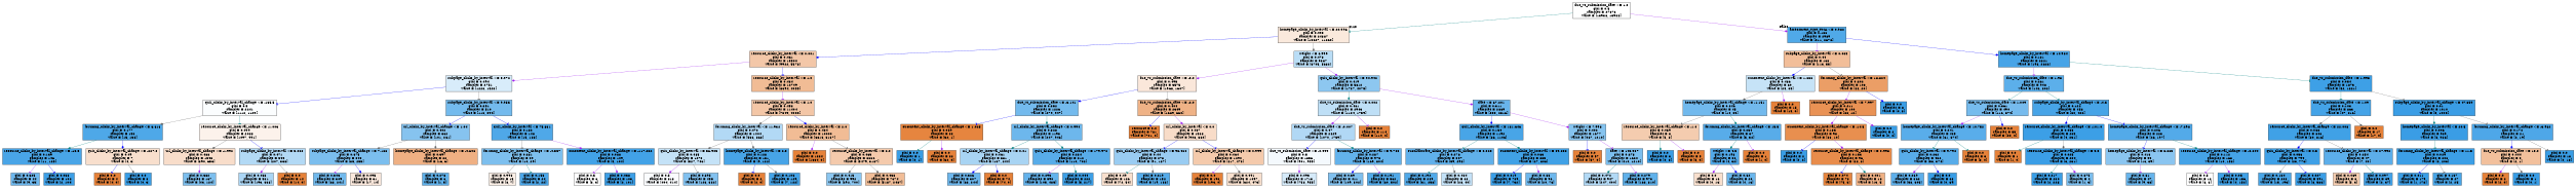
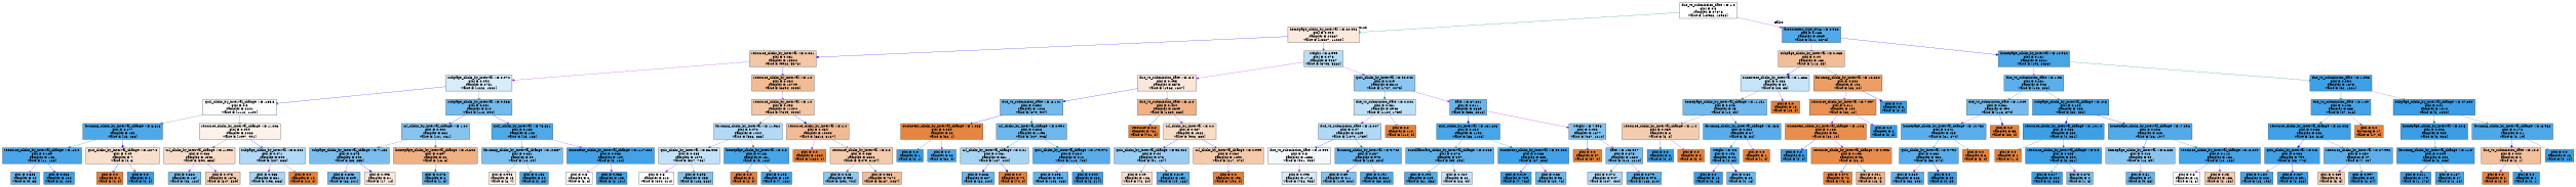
  digraph {
    node [color=black fillcolor="#e58139ff" shape=box style=filled]
    edge [arrowhead=diamond color=purple]
    n1 [fillcolor="#e5813900" label="due_vs_submission_date <= 1.0\ngini = 0.5\nsamples = 27876\nvalue = [13938, 13938]"]
    n2 [fillcolor="#e581392c" label="homepage_clicks_by_interval <= 20.996\ngini = 0.495\nsamples = 24887\nvalue = [13627, 11260]"]
    n3 [fillcolor="#399de5e1" label="assessment_type_TMA <= 0.982\ngini = 0.186\nsamples = 2989\nvalue = [311, 2678]"]
    n4 [fillcolor="#e5813970" label="resource_clicks_by_interval <= 0.001\ngini = 0.461\nsamples = 15500\nvalue = [9922, 5578]"]
    n5 [fillcolor="#399de559" label="weight <= 6.999\ngini = 0.478\nsamples = 9387\nvalue = [3705, 5682]"]
    n6 [fillcolor="#e5813983" label="subpage_clicks_by_interval <= 0.035\ngini = 0.44\nsamples = 168\nvalue = [113, 55]"]
    n7 [fillcolor="#399de5ec" label="homepage_clicks_by_interval <= 14.984\ngini = 0.131\nsamples = 2821\nvalue = [198, 2623]"]
    n8 [fillcolor="#399de531" label="subpage_clicks_by_interval <= 5.972\ngini = 0.494\nsamples = 2751\nvalue = [1228, 1523]"]
    n9 [fillcolor="#e5813988" label="resource_clicks_by_interval <= 1.0\ngini = 0.434\nsamples = 12749\nvalue = [8694, 4055]"]
    n10 [fillcolor="#e581392f" label="due_vs_submission_date <= -3.0\ngini = 0.495\nsamples = 3575\nvalue = [1968, 1607]"]
    n11 [fillcolor="#399de592" label="quiz_clicks_by_interval <= 90.942\ngini = 0.419\nsamples = 5812\nvalue = [1737, 4075]"]
    n12 [fillcolor="#399de504" label="quiz_clicks_by_interval_change <= -135.5\ngini = 0.5\nsamples = 2241\nvalue = [1112, 1129]"]
    n13 [fillcolor="#399de5b4" label="subpage_clicks_by_interval <= 9.955\ngini = 0.351\nsamples = 510\nvalue = [116, 394]"]
    n14 [fillcolor="#e5813972" label="resource_clicks_by_interval <= 1.0\ngini = 0.458\nsamples = 11404\nvalue = [7349, 4055]"]
    n15 [fillcolor="#399de5e3" label="forumng_clicks_by_interval_change <= 6.616\ngini = 0.177\nsamples = 153\nvalue = [15, 138]"]
    n16 [fillcolor="#e5813919" label="resource_clicks_by_interval_change <= -1.003\ngini = 0.499\nsamples = 2088\nvalue = [1097, 991]"]
    n17 [fillcolor="#399de59c" label="url_clicks_by_interval_change <= 1.04\ngini = 0.402\nsamples = 362\nvalue = [101, 261]"]
    n18 [fillcolor="#399de5e2" label="quiz_clicks_by_interval <= 75.831\ngini = 0.182\nsamples = 148\nvalue = [15, 133]"]
    n19 [fillcolor="#399de5ea" label="resource_clicks_by_interval_change <= -13.5\ngini = 0.139\nsamples = 146\nvalue = [11, 135]"]
    n20 [fillcolor="#e5813940" label="quiz_clicks_by_interval_change <= -227.0\ngini = 0.49\nsamples = 7\nvalue = [4, 3]"]
    n21 [fillcolor="#e5813944" label="url_clicks_by_interval_change <= -1.992\ngini = 0.488\nsamples = 1543\nvalue = [890, 653]"]
    n22 [fillcolor="#399de563" label="subpage_clicks_by_interval <= 5.068\ngini = 0.471\nsamples = 545\nvalue = [207, 338]"]
    n23 [fillcolor="#399de5bd" label="gini = 0.325\nsamples = 44\nvalue = [9, 35]"]
    n24 [fillcolor="#399de5fa" label="gini = 0.038\nsamples = 102\nvalue = [2, 100]"]
    n25 [label="gini = 0.0\nsamples = 4\nvalue = [4, 0]"]
    n26 [fillcolor="#399de5ff" label="gini = 0.0\nsamples = 3\nvalue = [0, 3]"]
    n27 [fillcolor="#399de5a7" label="gini = 0.382\nsamples = 167\nvalue = [43, 124]"]
+   n28 [fillcolor="#e5813960" label="gini = 0.473\nsamples = 1376\nvalue = [847, 529]"]
    n29 [fillcolor="#399de56d" label="gini = 0.463\nsamples = 531\nvalue = [193, 338]"]
    n30 [label="gini = 0.0\nsamples = 14\nvalue = [14, 0]"]
    n31 [fillcolor="#399de5aa" label="subpage_clicks_by_interval_change <= 7.188\ngini = 0.375\nsamples = 340\nvalue = [85, 255]"]
    n32 [fillcolor="#e581399f" label="homepage_clicks_by_interval_change <= -4.646\ngini = 0.397\nsamples = 22\nvalue = [16, 6]"]
    n33 [fillcolor="#399de5a7" label="forumng_clicks_by_interval_change <= -4.557\ngini = 0.381\nsamples = 39\nvalue = [10, 29]"]
    n34 [fillcolor="#399de5f3" label="oucontent_clicks_by_interval_change <= -117.232\ngini = 0.088\nsamples = 109\nvalue = [5, 104]"]
    n35 [fillcolor="#399de5b7" label="gini = 0.343\nsamples = 309\nvalue = [68, 241]"]
    n36 [fillcolor="#e581392d" label="gini = 0.495\nsamples = 31\nvalue = [17, 14]"]
    n37 [fillcolor="#399de5cc" label="gini = 0.278\nsamples = 6\nvalue = [1, 5]"]
    n38 [fillcolor="#e5813920" label="gini = 0.998\nsamples = 15\nvalue = [8, 7]"]
    n39 [fillcolor="#399de5e8" label="gini = 0.153\nsamples = 24\nvalue = [2, 22]"]
    n40 [fillcolor="#e5813900" label="gini = 0.5\nsamples = 6\nvalue = [3, 3]"]
    n41 [fillcolor="#399de5fa" label="gini = 0.038\nsamples = 103\nvalue = [2, 101]"]
    n42 [fillcolor="#399de562" label="forumng_clicks_by_interval <= 11.932\ngini = 0.472\nsamples = 1404\nvalue = [536, 868]"]
    n43 [fillcolor="#e5813988" label="resource_clicks_by_interval <= 2.0\ngini = 0.434\nsamples = 10000\nvalue = [6813, 3187]"]
    n44 [fillcolor="#399de54b" label="quiz_clicks_by_interval <= 56.905\ngini = 0.485\nsamples = 1273\nvalue = [527, 746]"]
    n45 [fillcolor="#399de5ec" label="homepage_clicks_by_interval <= 2.5\ngini = 0.128\nsamples = 131\nvalue = [9, 122]"]
    n46 [label="gini = 0.0\nsamples = 1334\nvalue = [1334, 0]"]
    n47 [fillcolor="#e581396b" label="resource_clicks_by_interval <= 2.0\ngini = 0.465\nsamples = 8666\nvalue = [5479, 3187]"]
    n48 [fillcolor="#399de506" label="gini = 0.5\nsamples = 818\nvalue = [404, 414]"]
    n49 [fillcolor="#399de5a1" label="gini = 0.395\nsamples = 455\nvalue = [123, 332]"]
    n50 [label="gini = 0.0\nsamples = 2\nvalue = [2, 0]"]
    n51 [fillcolor="#399de5f0" label="gini = 0.103\nsamples = 129\nvalue = [7, 122]"]
    n52 [fillcolor="#399de595" label="gini = 0.415\nsamples = 992\nvalue = [292, 700]"]
    n53 [fillcolor="#e5813985" label="gini = 0.438\nsamples = 7674\nvalue = [5187, 2487]"]
    n54 [fillcolor="#399de5b4" label="due_vs_submission_date <= -3.141\ngini = 0.352\nsamples = 1226\nvalue = [279, 947]"]
    n55 [fillcolor="#e581399b" label="due_vs_submission_date <= -2.0\ngini = 0.404\nsamples = 2349\nvalue = [1689, 660]"]
    n56 [fillcolor="#399de553" label="due_vs_submission_date <= 0.002\ngini = 0.481\nsamples = 2943\nvalue = [1184, 1759]"]
    n57 [fillcolor="#399de5c2" label="date <= 67.201\ngini = 0.311\nsamples = 2869\nvalue = [553, 2316]"]
    n58 [fillcolor="#e58139f7" label="oucontent_clicks_by_interval_change <= 1.025\ngini = 0.059\nsamples = 33\nvalue = [32, 1]"]
    n59 [fillcolor="#399de5bc" label="url_clicks_by_interval_change <= 0.994\ngini = 0.328\nsamples = 1193\nvalue = [247, 946]"]
    n60 [label="resource = 0.0\nsamples = 781\nvalue = [781, 0]"]
    n61 [fillcolor="#e5813946" label="url_clicks_by_interval <= 0.0\ngini = 0.487\nsamples = 1568\nvalue = [908, 660]"]
    n62 [fillcolor="#399de5ff" label="gini = 0.0\nsamples = 1\nvalue = [0, 1]"]
-   n63 [label="gini = 0.0\nsamples = 32\nvalue = [32, 0]"]
+   n63 [fillcolor="#399de5e1" label="gini = 0.0\nsamples = 32\nvalue = [32, 0]"]
    n64 [fillcolor="#399de570" label="url_clicks_by_interval_change <= 0.01\ngini = 0.461\nsamples = 381\nvalue = [137, 244]"]
    n65 [fillcolor="#399de5d7" label="quiz_clicks_by_interval_change <= 179.972\ngini = 0.234\nsamples = 812\nvalue = [110, 702]"]
    n66 [fillcolor="#399de5bd" label="gini = 0.326\nsamples = 307\nvalue = [63, 244]"]
    n67 [label="gini = 0.0\nsamples = 74\nvalue = [74, 0]"]
    n68 [fillcolor="#399de5c8" label="gini = 0.293\nsamples = 590\nvalue = [105, 485]"]
    n69 [fillcolor="#399de5f9" label="gini = 0.044\nsamples = 222\nvalue = [5, 217]"]
    n70 [fillcolor="#399de583" label="quiz_clicks_by_interval_change <= 93.468\ngini = 0.44\nsamples = 278\nvalue = [91, 187]"]
    n71 [fillcolor="#e581396b" label="url_clicks_by_interval_change <= 0.999\ngini = 0.464\nsamples = 1290\nvalue = [817, 473]"]
    n72 [fillcolor="#e5813940" label="gini = 0.49\nsamples = 126\nvalue = [72, 54]"]
    n73 [fillcolor="#399de5db" label="gini = 0.219\nsamples = 152\nvalue = [19, 133]"]
    n74 [label="gini = 0.0\nsamples = 193\nvalue = [193, 0]"]
-   n75 [fillcolor="#e581393e" label="gini = 0.491\nsamples = 1097\nvalue = [624, 473]"]
    n76 [fillcolor="#399de564" label="due_vs_submission_date <= -0.007\ngini = 0.47\nsamples = 2829\nvalue = [1070, 1759]"]
    n77 [label="gini = 0.0\nsamples = 114\nvalue = [114, 0]"]
    n78 [fillcolor="#399de5eb" label="quiz_clicks_by_interval <= 131.646\ngini = 0.134\nsamples = 1192\nvalue = [86, 1106]"]
    n79 [fillcolor="#399de59d" label="weight <= 7.998\ngini = 0.402\nsamples = 1677\nvalue = [467, 1210]"]
    n80 [fillcolor="#399de50e" label="due_vs_submission_date <= -0.999\ngini = 0.5\nsamples = 1856\nvalue = [901, 955]"]
    n81 [fillcolor="#399de5c9" label="forumng_clicks_by_interval <= 9.783\ngini = 0.287\nsamples = 973\nvalue = [169, 804]"]
    n82 [fillcolor="#399de535" label="gini = 0.493\nsamples = 1713\nvalue = [758, 955]"]
    n83 [fillcolor="#399de5a3" label="gini = 0.39\nsamples = 411\nvalue = [109, 302]"]
    n84 [fillcolor="#399de5e1" label="gini = 0.191\nsamples = 562\nvalue = [60, 502]"]
    n85 [fillcolor="#399de5cd" label="oucollaborate_clicks_by_interval_change <= 0.025\ngini = 0.276\nsamples = 357\nvalue = [59, 298]"]
    n86 [fillcolor="#399de5f6" label="oucontent_clicks_by_interval <= 89.838\ngini = 0.063\nsamples = 835\nvalue = [27, 808]"]
    n87 [label="gini = 0.0\nsamples = 57\nvalue = [57, 0]"]
    n88 [fillcolor="#399de5a9" label="date <= 143.987\ngini = 0.378\nsamples = 1620\nvalue = [410, 1210]"]
    n89 [fillcolor="#399de5e0" label="gini = 0.192\nsamples = 289\nvalue = [31, 258]"]
    n90 [fillcolor="#399de54d" label="gini = 0.484\nsamples = 68\nvalue = [28, 40]"]
    n91 [fillcolor="#399de5fd" label="gini = 0.019\nsamples = 739\nvalue = [7, 732]"]
    n92 [fillcolor="#399de5bc" label="gini = 0.33\nsamples = 96\nvalue = [20, 76]"]
    n93 [fillcolor="#399de562" label="gini = 0.472\nsamples = 947\nvalue = [247, 400]"]
    n94 [fillcolor="#399de5cc" label="gini = 0.279\nsamples = 973\nvalue = [163, 810]"]
    n95 [fillcolor="#399de549" label="oucontent_clicks_by_interval <= 1.636\ngini = 0.486\nsamples = 60\nvalue = [25, 35]"]
    n96 [fillcolor="#e58139c5" label="forumng_clicks_by_interval <= 18.824\ngini = 0.302\nsamples = 108\nvalue = [88, 20]"]
    n97 [fillcolor="#399de5d1" label="due_vs_submission_date <= 1.98\ngini = 0.261\nsamples = 948\nvalue = [146, 802]"]
    n98 [fillcolor="#399de5f8" label="due_vs_submission_date <= 1.993\ngini = 0.054\nsamples = 1873\nvalue = [52, 1821]"]
    n99 [fillcolor="#399de5b6" label="homepage_clicks_by_interval_change <= -1.151\ngini = 0.346\nsamples = 45\nvalue = [10, 35]"]
    n100 [label="gini = 0.0\nsamples = 15\nvalue = [15, 0]"]
    n101 [fillcolor="#e58139dc" label="resource_clicks_by_interval <= 7.997\ngini = 0.211\nsamples = 100\nvalue = [88, 12]"]
    n102 [fillcolor="#399de5ff" label="gini = 0.0\nsamples = 8\nvalue = [0, 8]"]
    n103 [fillcolor="#e5813966" label="resource_clicks_by_interval_change <= -1.0\ngini = 0.469\nsamples = 8\nvalue = [5, 3]"]
    n104 [fillcolor="#399de5d7" label="forumng_clicks_by_interval_change <= 15.5\ngini = 0.234\nsamples = 37\nvalue = [5, 32]"]
    n105 [fillcolor="#399de5ff" label="gini = 0.0\nsamples = 3\nvalue = [0, 3]"]
    n106 [label="gini = 0.0\nsamples = 5\nvalue = [5, 0]"]
    n107 [fillcolor="#399de5df" label="weight <= 4.5\ngini = 0.198\nsamples = 36\nvalue = [4, 32]"]
    n108 [label="gini = 0.0\nsamples = 1\nvalue = [1, 0]"]
-   n109 [fillcolor="#e5813940" label="gini = 0.0\nsamples = 16\nvalue = [0, 16]"]
+   n109 [fillcolor="#399de5ff" label="gini = 0.0\nsamples = 16\nvalue = [0, 16]"]
    n110 [fillcolor="#399de5bf" label="gini = 0.32\nsamples = 20\nvalue = [4, 16]"]
    n111 [fillcolor="#e58139e2" label="oucontent_clicks_by_interval_change <= -14.5\ngini = 0.183\nsamples = 98\nvalue = [88, 10]"]
    n112 [fillcolor="#399de5ff" label="gini = 0.0\nsamples = 2\nvalue = [0, 2]"]
    n113 [fillcolor="#399de5ff" label="gini = 0.0\nsamples = 2\nvalue = [0, 2]"]
    n114 [fillcolor="#e58139e8" label="resource_clicks_by_interval_change <= 0.998\ngini = 0.153\nsamples = 96\nvalue = [88, 8]"]
    n115 [fillcolor="#e58139f5" label="gini = 0.074\nsamples = 78\nvalue = [75, 3]"]
    n116 [fillcolor="#e581399d" label="gini = 0.401\nsamples = 18\nvalue = [13, 5]"]
    n117 [fillcolor="#399de5b0" label="due_vs_submission_date <= 1.009\ngini = 0.361\nsamples = 490\nvalue = [116, 374]"]
    n118 [fillcolor="#399de5ed" label="subpage_clicks_by_interval_change <= -4.5\ngini = 0.122\nsamples = 458\nvalue = [30, 428]"]
    n119 [fillcolor="#399de5f0" label="due_vs_submission_date <= 1.09\ngini = 0.103\nsamples = 863\nvalue = [47, 816]"]
    n120 [fillcolor="#399de5fe" label="subpage_clicks_by_interval_change <= 47.359\ngini = 0.01\nsamples = 1010\nvalue = [5, 1005]"]
    n121 [fillcolor="#399de5d5" label="homepage_clicks_by_interval_change <= 10.752\ngini = 0.241\nsamples = 435\nvalue = [61, 374]"]
    n122 [label="gini = 0.0\nsamples = 55\nvalue = [55, 0]"]
    n123 [fillcolor="#399de5fb" label="resource_clicks_by_interval_change <= -101.0\ngini = 0.033\nsamples = 235\nvalue = [4, 231]"]
    n124 [fillcolor="#399de5dd" label="homepage_clicks_by_interval_change <= -7.298\ngini = 0.206\nsamples = 223\nvalue = [26, 197]"]
    n125 [fillcolor="#399de5d7" label="quiz_clicks_by_interval <= 9.792\ngini = 0.232\nsamples = 432\nvalue = [58, 374]"]
    n126 [label="gini = 0.0\nsamples = 3\nvalue = [3, 0]"]
    n127 [fillcolor="#399de5cf" label="gini = 0.269\nsamples = 363\nvalue = [58, 305]"]
-   n128 [fillcolor="#399de5ff" label="gini = 0.0\nsamples = 68\nvalue = [0, 69]"]
+   n128 [fillcolor="#399de5ff" label="gini = 0.0\nsamples = 69\nvalue = [0, 69]"]
    n129 [label="gini = 0.0\nsamples = 1\nvalue = [1, 0]"]
    n130 [fillcolor="#399de5fc" label="resource_clicks_by_interval_change <= 5.5\ngini = 0.025\nsamples = 234\nvalue = [3, 231]"]
    n131 [fillcolor="#399de596" label="homepage_clicks_by_interval <= 3.865\ngini = 0.413\nsamples = 55\nvalue = [16, 39]"]
    n132 [fillcolor="#399de5ef" label="resource_clicks_by_interval_change <= -3.644\ngini = 0.112\nsamples = 168\nvalue = [10, 158]"]
    n133 [fillcolor="#399de5fd" label="gini = 0.217\nsamples = 230\nvalue = [2, 228]"]
    n134 [fillcolor="#399de5aa" label="gini = 0.375\nsamples = 4\nvalue = [1, 3]"]
    n135 [fillcolor="#399de5c3" label="gini = 0.31\nsamples = 47\nvalue = [9, 38]"]
    n136 [fillcolor="#e5813900" label="gini = 0.5\nsamples = 12\nvalue = [6, 6]"]
-   n137 [fillcolor="#399de5f8" label="gini = 0.05\nsamples = 156\nvalue = [4, 152]"]
+   n137 [fillcolor="#e5813966" label="gini = 0.05\nsamples = 156\nvalue = [4, 152]"]
    n138 [fillcolor="#399de5f6" label="resource_clicks_by_interval_change <= 22.008\ngini = 0.068\nsamples = 846\nvalue = [30, 816]"]
-   n139 [label="gini = 0.0\nsamples = 17\nvalue = [17, 0]"]
+   n139 [label="gini = 0.0\nforumng = 17\nvalue = [17, 0]"]
    n140 [fillcolor="#399de5fe" label="homepage_clicks_by_interval <= 20.5\ngini = 0.006\nsamples = 989\nvalue = [3, 986]"]
    n141 [fillcolor="#399de5e4" label="forumng_clicks_by_interval_change <= -3.982\ngini = 0.172\nsamples = 21\nvalue = [2, 19]"]
    n142 [fillcolor="#399de5f7" label="quiz_clicks_by_interval <= 0.5\ngini = 0.056\nsamples = 799\nvalue = [23, 776]"]
    n143 [fillcolor="#399de5d2" label="resource_clicks_by_interval <= 27.992\ngini = 0.254\nsamples = 47\nvalue = [7, 40]"]
    n144 [fillcolor="#399de5eb" label="gini = 0.134\nsamples = 208\nvalue = [15, 193]"]
    n145 [fillcolor="#399de5fc" label="gini = 0.027\nsamples = 591\nvalue = [8, 583]"]
    n146 [fillcolor="#e5813966" label="gini = 0.469\nsamples = 8\nvalue = [5, 3]"]
    n147 [fillcolor="#399de5f1" label="gini = 0.097\nsamples = 39\nvalue = [2, 37]"]
    n148 [fillcolor="#399de5fb" label="forumng_clicks_by_interval_change <= 11.5\ngini = 0.029\nsamples = 206\nvalue = [3, 203]"]
    n149 [fillcolor="#e581397f" label="due_vs_submission_date <= 13.0\ngini = 0.444\nsamples = 3\nvalue = [2, 1]"]
    n150 [fillcolor="#399de5ff" label="gini = 0.0\nsamples = 18\nvalue = [0, 18]"]
    n151 [fillcolor="#399de5fe" label="gini = 0.011\nsamples = 179\nvalue = [1, 178]"]
    n152 [fillcolor="#399de5eb" label="gini = 0.137\nsamples = 27\nvalue = [2, 25]"]
    n153 [label="gini = 0.0\nsamples = 2\nvalue = [2, 0]"]
    n154 [fillcolor="#399de5ff" label="gini = 0.0\nsamples = 1\nvalue = [0, 1]"]
    n1 -> n2 [arrowhead=tee color=teal headlabel=True labelangle=45 labeldistance=2.5]
    n1 -> n3 [headlabel=False labelangle=-45 labeldistance=2.5]
    n2 -> n4 [color=blue]
    n2 -> n5 [color=gray40]
    n3 -> n6 [arrowhead=tee]
    n3 -> n7 [color=blue]
    n4 -> n8
    n4 -> n9 [arrowhead=tee color=blue]
    n5 -> n10
    n5 -> n11
    n6 -> n95 [color=blue]
    n6 -> n96 [arrowhead=tee color=gray40]
    n7 -> n97 [arrowhead=tee]
    n7 -> n98 [arrowhead=tee color=teal]
    n8 -> n12 [arrowhead=tee color=blue]
    n8 -> n13 [arrowhead=tee color=gray40]
    n9 -> n14 [arrowhead=tee]
    n10 -> n54 [color=blue]
    n10 -> n55 [arrowhead=tee color=gray40]
    n11 -> n56 [color=teal]
    n11 -> n57
    n12 -> n15 [color=gray40]
    n12 -> n16 [arrowhead=tee color=teal]
    n13 -> n17 [arrowhead=tee color=blue]
    n13 -> n18 [arrowhead=tee color=blue]
    n14 -> n42 [color=gray40]
    n14 -> n43 [color=blue]
    n15 -> n19 [color=teal]
    n15 -> n20 [color=blue]
    n16 -> n21 [color=gray40]
    n16 -> n22 [arrowhead=tee color=blue]
    n17 -> n31 [color=gray40]
    n17 -> n32 [color=gray40]
    n18 -> n33 [arrowhead=tee color=gray40]
    n18 -> n34
    n19 -> n23 [arrowhead=tee]
    n19 -> n24 [arrowhead=tee color=blue]
    n20 -> n25 [arrowhead=tee color=blue]
    n20 -> n26 [color=gray40]
    n21 -> n27
+   n21 -> n28
    n22 -> n29
    n22 -> n30 [arrowhead=tee color=gray40]
    n31 -> n35 [arrowhead=tee]
    n31 -> n36 [color=blue]
    n32 -> n37 [color=gray40]
    n33 -> n38 [arrowhead=tee color=gray40]
    n33 -> n39 [arrowhead=tee color=teal]
    n34 -> n40 [arrowhead=tee]
    n34 -> n41
    n42 -> n44 [color=gray40]
    n42 -> n45 [color=gray40]
    n43 -> n46
    n43 -> n47 [arrowhead=tee color=gray40]
    n44 -> n48
    n44 -> n49 [arrowhead=tee color=gray40]
    n45 -> n50 [arrowhead=tee color=blue]
    n45 -> n51 [color=gray40]
    n47 -> n52 [color=gray40]
    n47 -> n53 [color=gray40]
    n54 -> n58 [arrowhead=tee color=blue]
    n54 -> n59 [color=teal]
    n55 -> n60 [arrowhead=tee color=blue]
    n55 -> n61
    n56 -> n76
    n56 -> n77 [arrowhead=tee]
    n57 -> n78 [color=blue]
    n57 -> n79
    n58 -> n62 [arrowhead=tee color=teal]
    n58 -> n63
    n59 -> n64 [color=teal]
    n59 -> n65 [color=teal]
    n61 -> n70 [arrowhead=tee color=blue]
    n61 -> n71 [arrowhead=tee color=blue]
    n64 -> n66 [color=blue]
    n64 -> n67 [color=blue]
    n65 -> n68 [arrowhead=tee]
    n65 -> n69 [color=teal]
    n70 -> n72 [arrowhead=tee color=teal]
    n70 -> n73 [color=gray40]
    n71 -> n74 [arrowhead=tee]
-   n71 -> n75 [color=gray40]
    n76 -> n80 [arrowhead=tee color=blue]
    n76 -> n81 [color=teal]
    n78 -> n85 [arrowhead=tee color=teal]
    n78 -> n86 [color=teal]
    n79 -> n87 [arrowhead=tee color=blue]
    n79 -> n88 [arrowhead=tee]
    n80 -> n82
    n81 -> n83 [color=blue]
    n81 -> n84 [arrowhead=tee]
    n85 -> n89 [arrowhead=tee color=teal]
    n85 -> n90 [color=gray40]
    n86 -> n91 [arrowhead=tee color=blue]
    n86 -> n92
    n88 -> n93 [color=teal]
    n88 -> n94 [arrowhead=tee]
    n95 -> n99 [color=gray40]
    n95 -> n100
    n96 -> n101 [arrowhead=tee]
    n96 -> n102 [color=blue]
    n97 -> n117 [arrowhead=tee color=teal]
    n97 -> n118 [arrowhead=tee color=teal]
    n98 -> n119 [arrowhead=tee color=teal]
    n98 -> n120 [arrowhead=tee color=gray40]
    n99 -> n103 [arrowhead=tee color=gray40]
    n99 -> n104 [color=teal]
    n101 -> n111
    n101 -> n112
    n103 -> n105 [color=teal]
    n103 -> n106 [arrowhead=tee]
    n104 -> n107 [color=teal]
    n104 -> n108 [arrowhead=tee]
    n107 -> n109
    n107 -> n110 [color=blue]
    n111 -> n113 [arrowhead=tee color=blue]
    n111 -> n114
    n114 -> n115 [arrowhead=tee color=blue]
    n114 -> n116 [color=teal]
    n117 -> n121
    n117 -> n122 [color=blue]
    n118 -> n123 [color=blue]
    n118 -> n124 [arrowhead=tee color=blue]
    n119 -> n138 [color=gray40]
    n119 -> n139 [color=gray40]
    n120 -> n140 [color=teal]
    n120 -> n141 [arrowhead=tee color=gray40]
    n121 -> n125 [arrowhead=tee color=teal]
    n121 -> n126 [arrowhead=tee color=teal]
    n123 -> n129 [arrowhead=tee color=teal]
    n123 -> n130 [color=gray40]
    n124 -> n131 [arrowhead=tee color=blue]
    n124 -> n132 [color=teal]
    n125 -> n127
    n125 -> n128 [color=blue]
    n130 -> n133 [arrowhead=tee color=teal]
    n130 -> n134
    n131 -> n135 [arrowhead=tee]
    n132 -> n136 [arrowhead=tee]
    n132 -> n137
    n138 -> n142 [color=blue]
    n138 -> n143 [arrowhead=tee color=gray40]
    n140 -> n148 [arrowhead=tee color=teal]
    n141 -> n149 [color=blue]
    n141 -> n150 [arrowhead=tee color=gray40]
    n142 -> n144 [color=gray40]
    n142 -> n145 [arrowhead=tee color=blue]
    n143 -> n146
    n143 -> n147 [arrowhead=tee color=teal]
    n148 -> n151 [arrowhead=tee color=blue]
    n148 -> n152 [arrowhead=tee color=gray40]
    n149 -> n153
    n149 -> n154 [color=gray40]
  }
